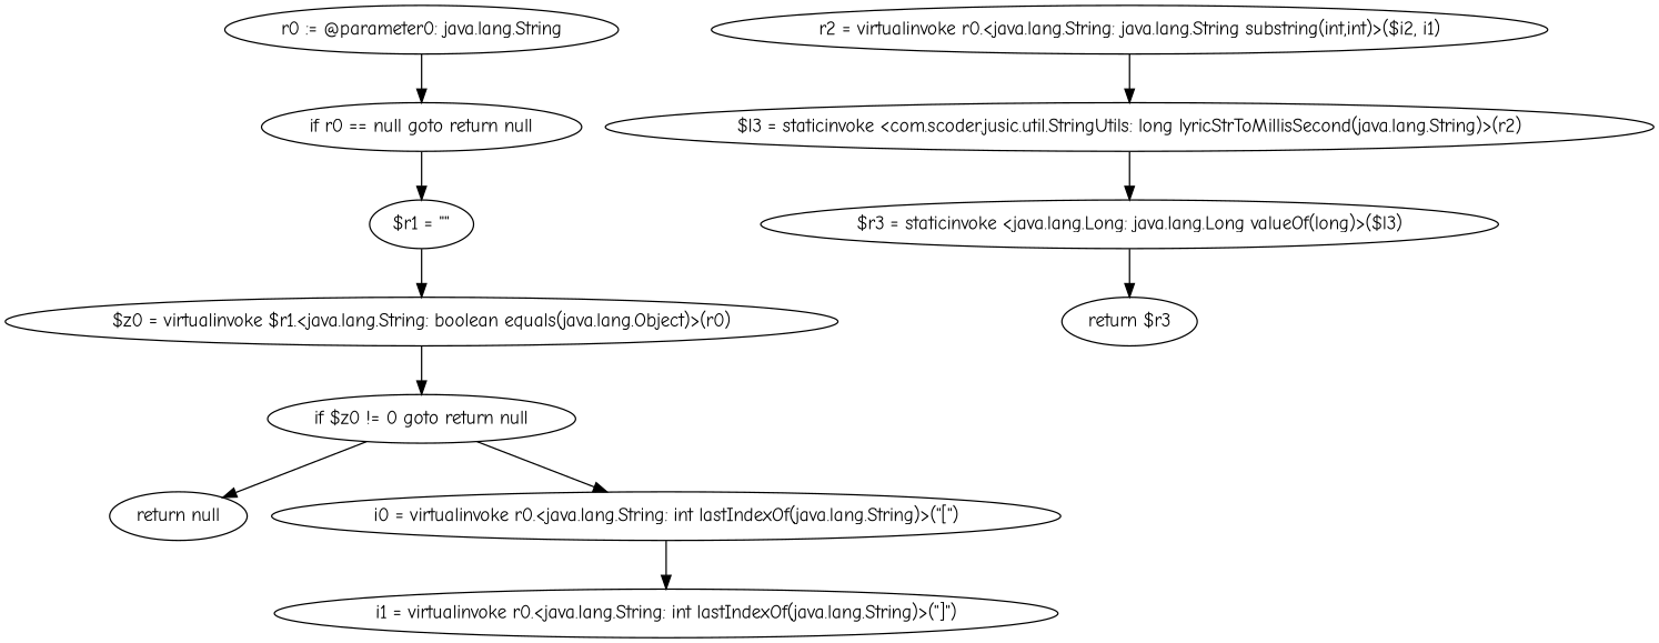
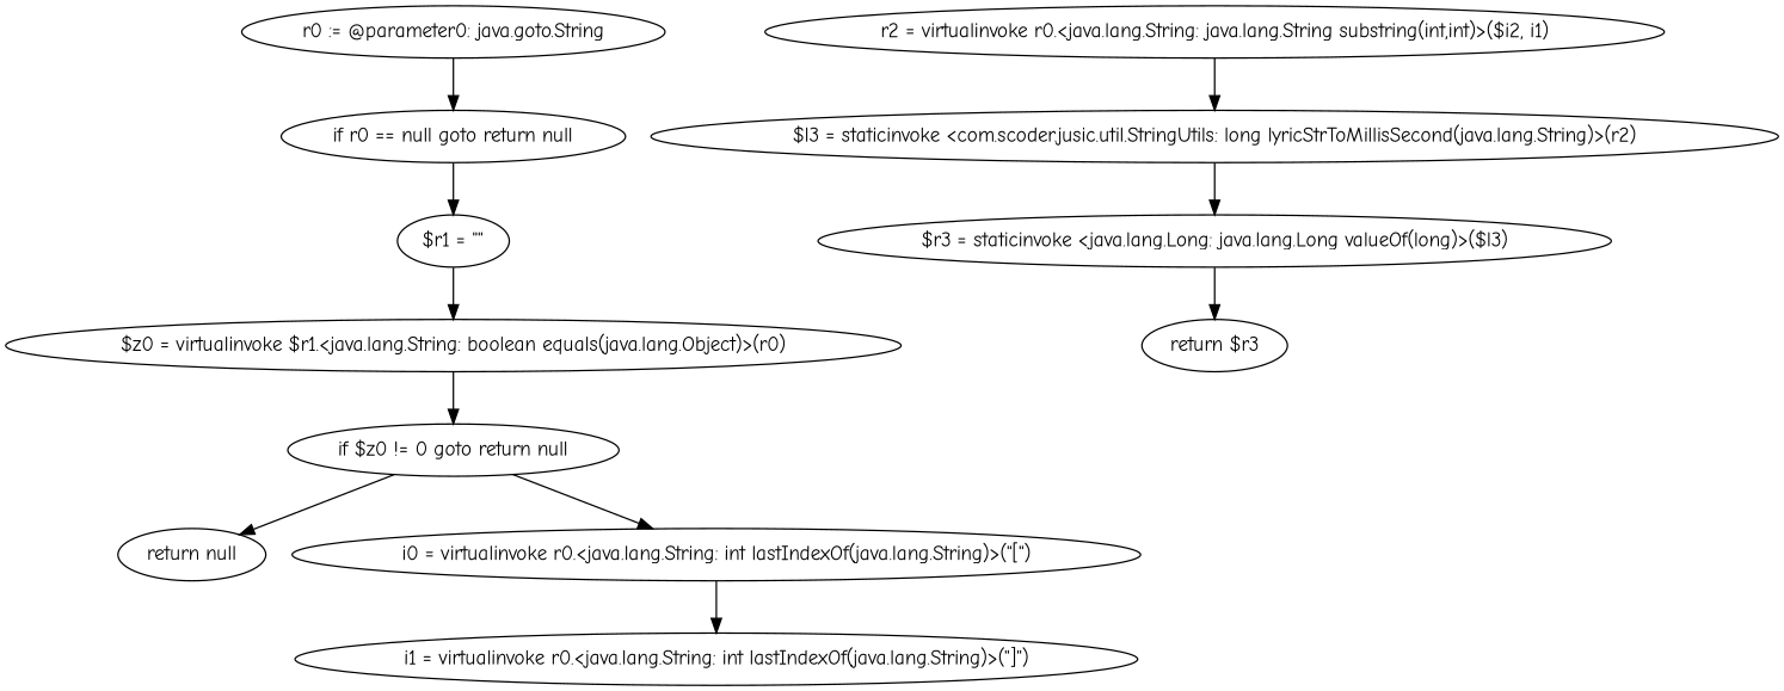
  digraph {
    fontname="Comic Neue"
    node [fontname="Comic Neue"]
    edge [fontname="Comic Neue"]
-   "r0 := @parameter0: java.lang.String"
+   "r0 := @parameter0: java.lang.String" [label="r0 := @parameter0: java.goto.String"]
    "if r0 == null goto return null"
    "$r1 = \"\""
    "$z0 = virtualinvoke $r1.<java.lang.String: boolean equals(java.lang.Object)>(r0)"
    "if $z0 != 0 goto return null"
    "return null"
    "i0 = virtualinvoke r0.<java.lang.String: int lastIndexOf(java.lang.String)>(\"[\")"
    "i1 = virtualinvoke r0.<java.lang.String: int lastIndexOf(java.lang.String)>(\"]\")"
    "r2 = virtualinvoke r0.<java.lang.String: java.lang.String substring(int,int)>($i2, i1)"
    "$l3 = staticinvoke <com.scoder.jusic.util.StringUtils: long lyricStrToMillisSecond(java.lang.String)>(r2)"
    "$r3 = staticinvoke <java.lang.Long: java.lang.Long valueOf(long)>($l3)"
    "return $r3"
    "r0 := @parameter0: java.lang.String" -> "if r0 == null goto return null"
    "if r0 == null goto return null" -> "$r1 = \"\""
    "$r1 = \"\"" -> "$z0 = virtualinvoke $r1.<java.lang.String: boolean equals(java.lang.Object)>(r0)"
    "$z0 = virtualinvoke $r1.<java.lang.String: boolean equals(java.lang.Object)>(r0)" -> "if $z0 != 0 goto return null"
    "if $z0 != 0 goto return null" -> "return null"
    "if $z0 != 0 goto return null" -> "i0 = virtualinvoke r0.<java.lang.String: int lastIndexOf(java.lang.String)>(\"[\")"
    "i0 = virtualinvoke r0.<java.lang.String: int lastIndexOf(java.lang.String)>(\"[\")" -> "i1 = virtualinvoke r0.<java.lang.String: int lastIndexOf(java.lang.String)>(\"]\")"
    "r2 = virtualinvoke r0.<java.lang.String: java.lang.String substring(int,int)>($i2, i1)" -> "$l3 = staticinvoke <com.scoder.jusic.util.StringUtils: long lyricStrToMillisSecond(java.lang.String)>(r2)"
    "$l3 = staticinvoke <com.scoder.jusic.util.StringUtils: long lyricStrToMillisSecond(java.lang.String)>(r2)" -> "$r3 = staticinvoke <java.lang.Long: java.lang.Long valueOf(long)>($l3)"
    "$r3 = staticinvoke <java.lang.Long: java.lang.Long valueOf(long)>($l3)" -> "return $r3"
  }
